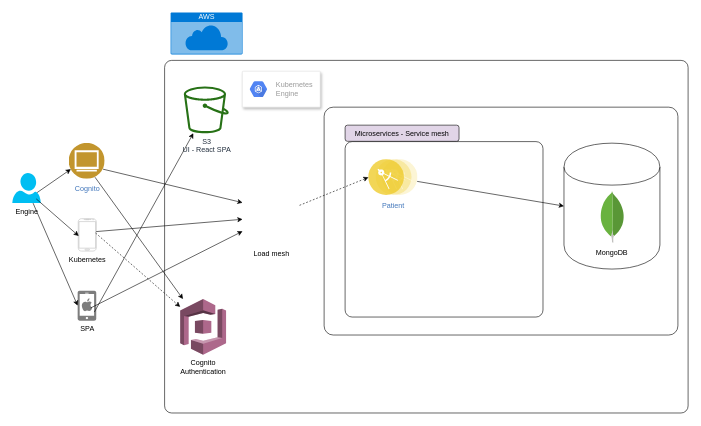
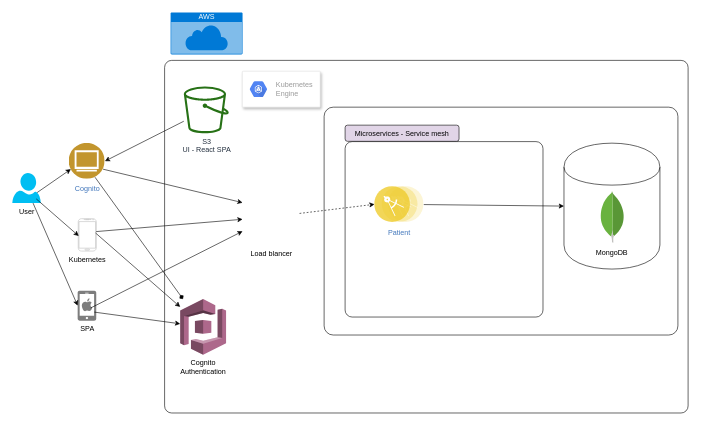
  <mxCell id="0" />
  <mxCell id="1" parent="0" />
  <mxCell id="2" value="" style="rounded=1;whiteSpace=wrap;html=1;arcSize=2;" parent="1" vertex="1"><mxGeometry x="274" y="100" width="873" height="588" as="geometry" /></mxCell>
  <mxCell id="3" value="" style="rounded=1;whiteSpace=wrap;html=1;arcSize=4;" parent="1" vertex="1"><mxGeometry x="540" y="178" width="590" height="380" as="geometry" /></mxCell>
  <mxCell id="4" value="" style="group" parent="1" vertex="1" connectable="0"><mxGeometry x="575" y="208" width="330" height="320" as="geometry" /></mxCell>
  <mxCell id="5" value="" style="rounded=1;whiteSpace=wrap;html=1;arcSize=4;" parent="4" vertex="1"><mxGeometry y="27.429" width="330" height="292.571" as="geometry" /></mxCell>
  <mxCell id="6" value="Microservices - Service mesh" style="rounded=1;whiteSpace=wrap;html=1;fillColor=#e1d5e7;" parent="4" vertex="1"><mxGeometry width="190" height="27" as="geometry" /></mxCell>
- <mxCell id="7" value="Patient" style="aspect=fixed;perimeter=ellipsePerimeter;html=1;align=center;shadow=0;dashed=0;fontColor=#4277BB;labelBackgroundColor=#ffffff;fontSize=12;spacingTop=3;image;image=img/lib/ibm/applications/microservice.svg;" parent="4" vertex="1"><mxGeometry x="39" y="57" width="82.2" height="60" as="geometry" /></mxCell>
+ <mxCell id="7" value="Patient" style="aspect=fixed;perimeter=ellipsePerimeter;html=1;align=center;shadow=0;dashed=0;fontColor=#4277BB;labelBackgroundColor=#ffffff;fontSize=12;spacingTop=3;image;image=img/lib/ibm/applications/microservice.svg;" parent="4" vertex="1"><mxGeometry x="49" y="102" width="82.2" height="60" as="geometry" /></mxCell>
  <mxCell id="8" value="" style="strokeColor=#dddddd;fillColor=#ffffff;shadow=1;strokeWidth=1;rounded=1;absoluteArcSize=1;arcSize=2;" parent="1" vertex="1"><mxGeometry x="403.5" y="118" width="130" height="60" as="geometry" /></mxCell>
  <mxCell id="9" value="Kubernetes&#10;Engine" style="dashed=0;connectable=0;html=1;fillColor=#5184F3;strokeColor=none;shape=mxgraph.gcp2.hexIcon;prIcon=container_engine;part=1;labelPosition=right;verticalLabelPosition=middle;align=left;verticalAlign=middle;spacingLeft=5;fontColor=#999999;fontSize=12;" parent="8" vertex="1"><mxGeometry y="0.5" width="44" height="39" relative="1" as="geometry"><mxPoint x="5" y="-19.5" as="offset" /></mxGeometry></mxCell>
  <mxCell id="10" value="" style="group" parent="1" vertex="1" connectable="0"><mxGeometry x="940" y="238" width="160" height="210" as="geometry" /></mxCell>
  <mxCell id="11" value="&lt;br&gt;&lt;br&gt;&lt;br&gt;&lt;br&gt;&lt;br&gt;&lt;br&gt;&lt;br&gt;&lt;br&gt;MongoDB" style="shape=cylinder;whiteSpace=wrap;html=1;boundedLbl=1;backgroundOutline=1;" parent="10" vertex="1"><mxGeometry width="160" height="210" as="geometry" /></mxCell>
  <mxCell id="12" value="" style="dashed=0;outlineConnect=0;html=1;align=center;labelPosition=center;verticalLabelPosition=bottom;verticalAlign=top;shape=mxgraph.weblogos.mongodb" parent="10" vertex="1"><mxGeometry x="60" y="80" width="41.2" height="86.2" as="geometry" /></mxCell>
  <mxCell id="13" value="" style="endArrow=classic;html=1;entryX=0;entryY=0.5;entryDx=0;entryDy=0;" parent="1" source="7" target="11" edge="1"><mxGeometry width="50" height="50" relative="1" as="geometry"><mxPoint x="613.5" y="358" as="sourcePoint" /><mxPoint x="663.5" y="308" as="targetPoint" /></mxGeometry></mxCell>
  <mxCell id="14" value="AWS" style="html=1;strokeColor=none;fillColor=#0079D6;labelPosition=center;verticalLabelPosition=middle;verticalAlign=top;align=center;fontSize=12;outlineConnect=0;spacingTop=-6;fontColor=#FFFFFF;shape=mxgraph.sitemap.cloud;" parent="1" vertex="1"><mxGeometry x="284" y="20" width="120" height="70" as="geometry" /></mxCell>
  <mxCell id="15" value="S3&lt;br&gt;UI - React SPA" style="outlineConnect=0;fontColor=#232F3E;gradientColor=none;fillColor=#277116;strokeColor=none;dashed=0;verticalLabelPosition=bottom;verticalAlign=top;align=center;html=1;fontSize=12;fontStyle=0;aspect=fixed;pointerEvents=1;shape=mxgraph.aws4.bucket;" parent="1" vertex="1"><mxGeometry x="306" y="143.5" width="75" height="78" as="geometry" /></mxCell>
  <mxCell id="16" value="Cognito" style="aspect=fixed;perimeter=ellipsePerimeter;html=1;align=center;shadow=0;dashed=0;fontColor=#4277BB;labelBackgroundColor=#ffffff;fontSize=12;spacingTop=3;image;image=img/lib/ibm/users/browser.svg;" parent="1" vertex="1"><mxGeometry x="114.5" y="238" width="60" height="60" as="geometry" /></mxCell>
- <mxCell id="18" value="Engine" style="verticalLabelPosition=bottom;html=1;verticalAlign=top;align=center;strokeColor=none;fillColor=#00BEF2;shape=mxgraph.azure.user;" parent="1" vertex="1"><mxGeometry x="20" y="288" width="47.5" height="50" as="geometry" /></mxCell>
+ <mxCell id="17" value="" style="endArrow=classic;html=1;entryX=1;entryY=0.5;entryDx=0;entryDy=0;" parent="1" source="15" target="16" edge="1"><mxGeometry width="50" height="50" relative="1" as="geometry"><mxPoint x="179.805" y="358.225" as="sourcePoint" /><mxPoint x="450.5" y="400" as="targetPoint" /></mxGeometry></mxCell>
+ <mxCell id="18" value="User" style="verticalLabelPosition=bottom;html=1;verticalAlign=top;align=center;strokeColor=none;fillColor=#00BEF2;shape=mxgraph.azure.user;" parent="1" vertex="1"><mxGeometry x="20" y="288" width="47.5" height="50" as="geometry" /></mxCell>
  <mxCell id="19" value="" style="endArrow=classic;html=1;entryX=0;entryY=0.75;entryDx=0;entryDy=0;exitX=0.87;exitY=0.65;exitDx=0;exitDy=0;exitPerimeter=0;" parent="1" source="18" target="16" edge="1"><mxGeometry width="50" height="50" relative="1" as="geometry"><mxPoint x="306" y="239.459" as="sourcePoint" /><mxPoint x="190" y="278" as="targetPoint" /></mxGeometry></mxCell>
  <mxCell id="20" value="" style="endArrow=classic;html=1;exitX=1;exitY=0.75;exitDx=0;exitDy=0;entryX=0;entryY=0.25;entryDx=0;entryDy=0;" parent="1" source="16" target="31" edge="1"><mxGeometry width="50" height="50" relative="1" as="geometry"><mxPoint x="71.325" y="330.5" as="sourcePoint" /><mxPoint x="133.167" y="291.416" as="targetPoint" /></mxGeometry></mxCell>
  <mxCell id="21" value="Kubernetes" style="verticalLabelPosition=bottom;verticalAlign=top;html=1;shadow=0;dashed=0;strokeWidth=1;shape=mxgraph.android.phone2;fillColor=#ffffff;strokeColor=#c0c0c0;" parent="1" vertex="1"><mxGeometry x="130" y="364" width="30" height="54" as="geometry" /></mxCell>
  <mxCell id="22" value="" style="endArrow=classic;html=1;exitX=0.996;exitY=0.398;exitDx=0;exitDy=0;exitPerimeter=0;" parent="1" source="21" target="31" edge="1"><mxGeometry width="50" height="50" relative="1" as="geometry"><mxPoint x="186.833" y="291.416" as="sourcePoint" /><mxPoint x="463.5" y="354.245" as="targetPoint" /></mxGeometry></mxCell>
  <mxCell id="23" value="SPA" style="pointerEvents=1;shadow=0;dashed=0;html=1;strokeColor=none;labelPosition=center;verticalLabelPosition=bottom;verticalAlign=top;align=center;shape=mxgraph.mscae.enterprise.iphone;fillColor=#7D7D7D;" parent="1" vertex="1"><mxGeometry x="129" y="484" width="31" height="50" as="geometry" /></mxCell>
  <mxCell id="24" value="" style="endArrow=classic;html=1;exitX=0.704;exitY=0.576;exitDx=0;exitDy=0;exitPerimeter=0;" parent="1" source="23" target="31" edge="1"><mxGeometry width="50" height="50" relative="1" as="geometry"><mxPoint x="169.88" y="395.492" as="sourcePoint" /><mxPoint x="464.82" y="355.728" as="targetPoint" /></mxGeometry></mxCell>
  <mxCell id="25" value="" style="endArrow=classic;html=1;entryX=0.027;entryY=0.534;entryDx=0;entryDy=0;entryPerimeter=0;" parent="1" target="21" edge="1"><mxGeometry width="50" height="50" relative="1" as="geometry"><mxPoint x="60" y="331" as="sourcePoint" /><mxPoint x="127.667" y="291.416" as="targetPoint" /></mxGeometry></mxCell>
  <mxCell id="26" value="" style="endArrow=classic;html=1;entryX=0;entryY=0.5;entryDx=0;entryDy=0;entryPerimeter=0;" parent="1" source="18" target="23" edge="1"><mxGeometry width="50" height="50" relative="1" as="geometry"><mxPoint x="81.325" y="340.5" as="sourcePoint" /><mxPoint x="137.667" y="301.416" as="targetPoint" /></mxGeometry></mxCell>
  <mxCell id="27" value="Cognito &lt;br&gt;Authentication" style="outlineConnect=0;dashed=0;verticalLabelPosition=bottom;verticalAlign=top;align=center;html=1;shape=mxgraph.aws3.cognito;fillColor=#AD688B;gradientColor=none;" parent="1" vertex="1"><mxGeometry x="300" y="498" width="76.5" height="93" as="geometry" /></mxCell>
- <mxCell id="28" value="" style="endArrow=classic;html=1;exitX=0.897;exitY=0.716;exitDx=0;exitDy=0;exitPerimeter=0;" parent="1" source="23" target="15" edge="1"><mxGeometry width="50" height="50" relative="1" as="geometry"><mxPoint x="160.824" y="522.8" as="sourcePoint" /><mxPoint x="463.5" y="437.962" as="targetPoint" /></mxGeometry></mxCell>
- <mxCell id="29" value="" style="endArrow=classic;html=1;exitX=0.961;exitY=0.441;exitDx=0;exitDy=0;exitPerimeter=0;dashed=1;" parent="1" source="21" target="27" edge="1"><mxGeometry width="50" height="50" relative="1" as="geometry"><mxPoint x="166.807" y="529.8" as="sourcePoint" /><mxPoint x="310" y="549.293" as="targetPoint" /></mxGeometry></mxCell>
- <mxCell id="30" value="" style="endArrow=classic;html=1;exitX=0.75;exitY=1;exitDx=0;exitDy=0;" parent="1" source="16" target="27" edge="1"><mxGeometry width="50" height="50" relative="1" as="geometry"><mxPoint x="168.83" y="397.814" as="sourcePoint" /><mxPoint x="320" y="559.293" as="targetPoint" /></mxGeometry></mxCell>
- <mxCell id="31" value="Load mesh" style="shape=image;html=1;verticalAlign=top;verticalLabelPosition=bottom;labelBackgroundColor=#ffffff;imageAspect=0;aspect=fixed;image=https://cdn2.iconfinder.com/data/icons/amazon-aws-stencils/100/Compute__Networking_copy_Elastic_Load_Balancing-128.png" vertex="1" parent="1"><mxGeometry x="404" y="313.5" width="95" height="95" as="geometry" /></mxCell>
+ <mxCell id="28" value="" style="endArrow=classic;html=1;exitX=0.897;exitY=0.716;exitDx=0;exitDy=0;exitPerimeter=0;" parent="1" source="23" target="27" edge="1"><mxGeometry width="50" height="50" relative="1" as="geometry"><mxPoint x="160.824" y="522.8" as="sourcePoint" /><mxPoint x="463.5" y="437.962" as="targetPoint" /></mxGeometry></mxCell>
+ <mxCell id="29" value="" style="endArrow=classic;html=1;exitX=0.961;exitY=0.441;exitDx=0;exitDy=0;exitPerimeter=0;" parent="1" source="21" target="27" edge="1"><mxGeometry width="50" height="50" relative="1" as="geometry"><mxPoint x="166.807" y="529.8" as="sourcePoint" /><mxPoint x="310" y="549.293" as="targetPoint" /></mxGeometry></mxCell>
+ <mxCell id="30" value="" style="endArrow=diamond;html=1;exitX=0.75;exitY=1;exitDx=0;exitDy=0;" parent="1" source="16" target="27" edge="1"><mxGeometry width="50" height="50" relative="1" as="geometry"><mxPoint x="168.83" y="397.814" as="sourcePoint" /><mxPoint x="320" y="559.293" as="targetPoint" /></mxGeometry></mxCell>
+ <mxCell id="31" value="Load blancer" style="shape=image;html=1;verticalAlign=top;verticalLabelPosition=bottom;labelBackgroundColor=#ffffff;imageAspect=0;aspect=fixed;image=https://cdn2.iconfinder.com/data/icons/amazon-aws-stencils/100/Compute__Networking_copy_Elastic_Load_Balancing-128.png" vertex="1" parent="1"><mxGeometry x="404" y="313.5" width="95" height="95" as="geometry" /></mxCell>
  <mxCell id="32" value="" style="endArrow=classic;html=1;entryX=0;entryY=0.5;entryDx=0;entryDy=0;dashed=1;" edge="1" parent="1" source="31" target="7"><mxGeometry width="50" height="50" relative="1" as="geometry"><mxPoint x="169.88" y="395.492" as="sourcePoint" /><mxPoint x="478.5" y="384.233" as="targetPoint" /></mxGeometry></mxCell>
